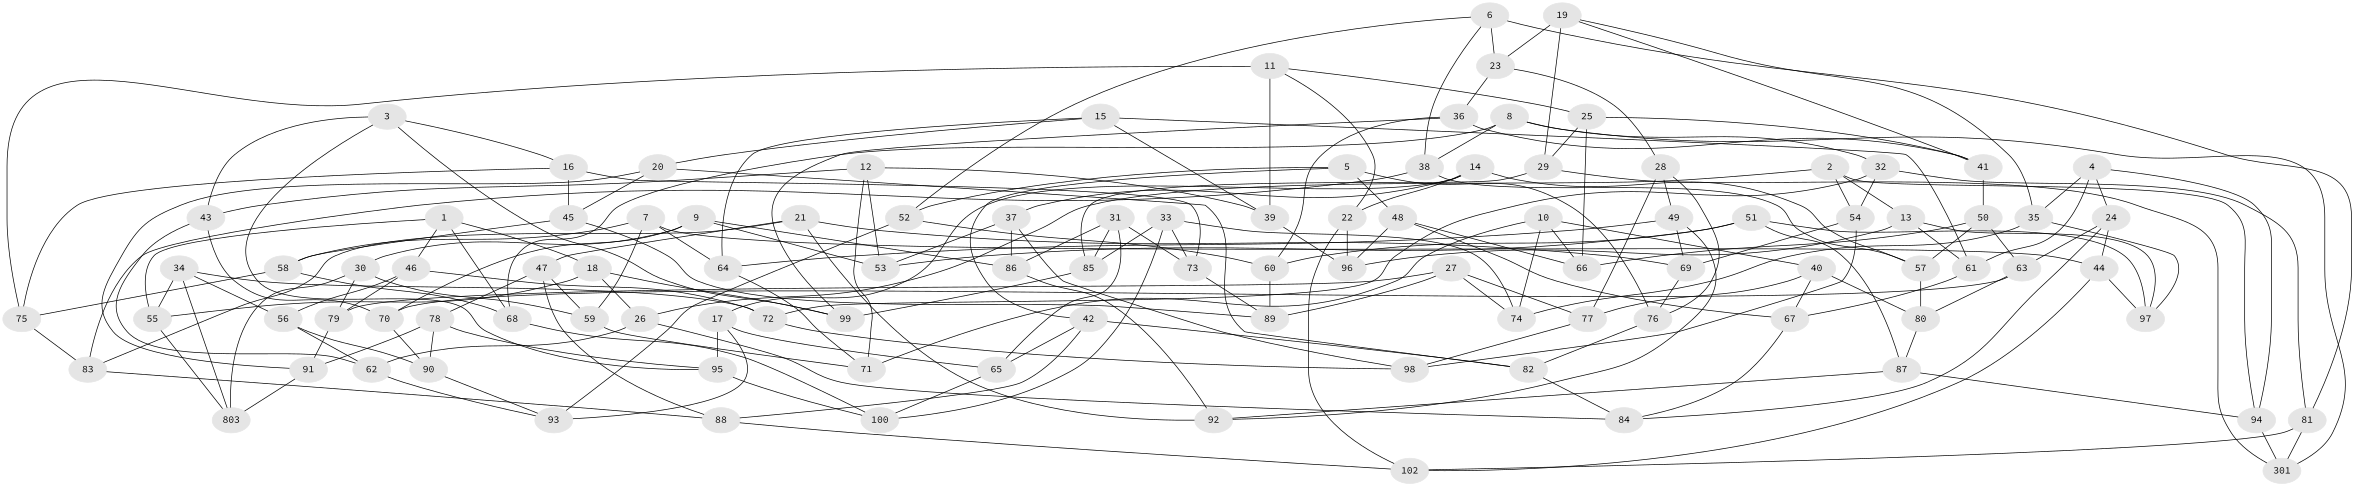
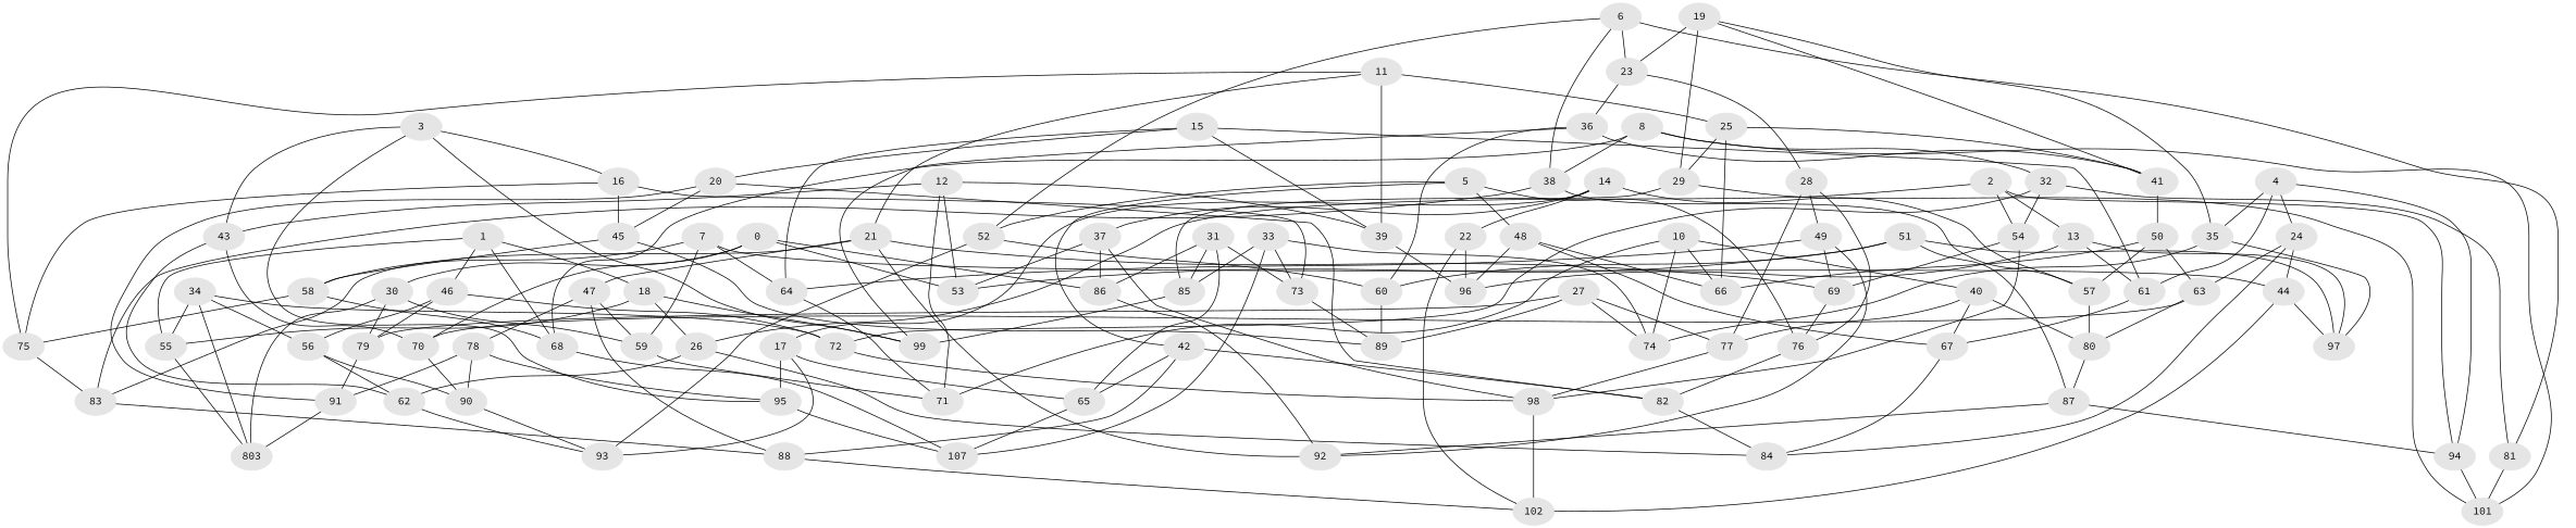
  graph {
    fontname="Source Code Pro"
    node [color=gray90 fontname="Source Code Pro" style=filled]
    edge [fontname="Source Code Pro"]
    1
    18
    46
    55
    68
    26
    99
    79
    72
    56
    n11 [label=803]
-   100
+   100 [label=107]
    2
    13
    54
    94
    61
    96
    97
    84
    62
    69
    98
-   101 [label=301]
+   101
    3
    16
    43
    95
    75
    45
    73
    70
    4
    24
    35
    44
    63
    74
    67
    5
    42
    48
    52
    76
    65
    82
    88
    66
    93
    60
    6
    23
    38
    81
    28
    36
    57
    83
    102
    7
    58
    59
    64
    71
    8
    32
-   9
+   9 [label=0]
    30
    53
    86
    90
    92
    10
    40
    77
    80
    11
    22
    25
    39
    29
    41
    12
    14
    17
    37
    15
    20
    91
    89
    19
    85
    50
    21
    47
    78
    49
    27
    31
    33
    34
    87
    51
    1 -- 18
    1 -- 46
    1 -- 55
    1 -- 68
    18 -- 55
    18 -- 26
    18 -- 99
    46 -- 79
    46 -- 72
    46 -- 56
    55 -- n11
    68 -- 100
    26 -- 84
    26 -- 62
    79 -- 91
    72 -- 98
    56 -- 62
    56 -- 90
    2 -- 26
    2 -- 13
    2 -- 54
    2 -- 94
    13 -- 61
    13 -- 96
    13 -- 97
    54 -- 69
    54 -- 98
    94 -- 101
    61 -- 67
    62 -- 93
    69 -- 76
    3 -- 99
    3 -- 16
    3 -- 43
    3 -- 95
    16 -- 75
    16 -- 45
    16 -- 73
    43 -- 62
    43 -- 70
    95 -- 100
    75 -- 83
    45 -- 58
    45 -- 89
    73 -- 89
    70 -- 90
    4 -- 94
    4 -- 61
    4 -- 24
    4 -- 35
    24 -- 84
    24 -- 44
    24 -- 63
    35 -- 97
    35 -- 74
    44 -- 97
    44 -- 102
    63 -- 70
    63 -- 80
    67 -- 84
    5 -- 42
    5 -- 48
    5 -- 52
    5 -- 76
    42 -- 65
    42 -- 82
    42 -- 88
    48 -- 96
    48 -- 67
    48 -- 66
    52 -- 93
    52 -- 60
    76 -- 82
    65 -- 100
    82 -- 84
    88 -- 102
    60 -- 89
    6 -- 52
    6 -- 23
    6 -- 38
    6 -- 81
    23 -- 28
    23 -- 36
    38 -- 57
    38 -- 83
    81 -- 101
-   81 -- 102
+   98 -- 102
    28 -- 76
    28 -- 77
    28 -- 49
    36 -- 99
    36 -- 60
    36 -- 41
    57 -- 80
    83 -- 88
    7 -- 44
    7 -- 58
    7 -- 59
    7 -- 64
    58 -- 68
    58 -- 75
    59 -- 71
    64 -- 71
    8 -- 68
    8 -- 101
    8 -- 38
    8 -- 32
    32 -- 72
    32 -- 54
    32 -- 81
    9 -- 70
    9 -- 30
    9 -- 53
    9 -- 86
    30 -- 79
    30 -- n11
    30 -- 59
    86 -- 92
    90 -- 93
    10 -- 74
    10 -- 66
    10 -- 71
    10 -- 40
    40 -- 67
    40 -- 77
    40 -- 80
    77 -- 98
    80 -- 87
    11 -- 75
-   11 -- 22
+   11 -- 21
    11 -- 25
    11 -- 39
    22 -- 96
    22 -- 102
    25 -- 66
    25 -- 29
    25 -- 41
    39 -- 96
    29 -- 101
    29 -- 85
    41 -- 50
    12 -- 43
    12 -- 71
    12 -- 53
    12 -- 39
    14 -- 57
    14 -- 22
    14 -- 17
    14 -- 37
    17 -- 95
    17 -- 65
    17 -- 93
    37 -- 98
    37 -- 53
    37 -- 86
    15 -- 61
    15 -- 64
    15 -- 39
    15 -- 20
    20 -- 45
    20 -- 82
    20 -- 91
    91 -- n11
    19 -- 35
    19 -- 23
    19 -- 29
    19 -- 41
    85 -- 99
    50 -- 63
    50 -- 66
    50 -- 57
    21 -- 69
    21 -- 83
    21 -- 92
    21 -- 47
    47 -- 88
    47 -- 59
    47 -- 78
    78 -- 95
    78 -- 90
    78 -- 91
    49 -- 69
    49 -- 64
    49 -- 92
    27 -- 79
    27 -- 74
    27 -- 77
    27 -- 89
    31 -- 73
    31 -- 65
    31 -- 86
    31 -- 85
    33 -- 100
    33 -- 73
    33 -- 74
    33 -- 85
    34 -- 55
    34 -- 72
    34 -- 56
    34 -- n11
    87 -- 94
    87 -- 92
    51 -- 97
    51 -- 60
    51 -- 53
    51 -- 87
  }
